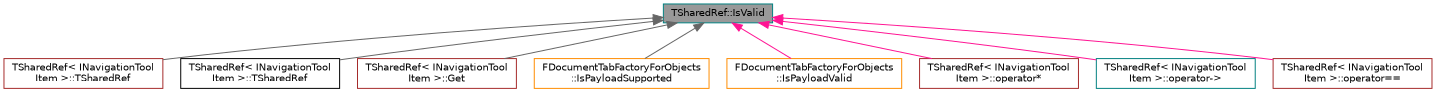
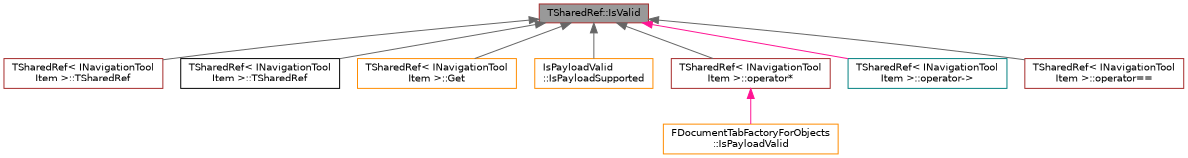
  digraph {
    rankdir=TB
    node [color=brown fillcolor=white fontname=Helvetica fontsize=10 shape=box style=filled]
    edge [color=gray40 dir=back fontname=Helvetica fontsize=10 labelfontname=Helvetica labelfontsize=10 style=solid]
-   n1 [color=teal fillcolor=grey60 fontcolor=black height=0.2 label="TSharedRef::IsValid" width=0.4]
+   n1 [fillcolor=grey60 fontcolor=black height=0.2 label="TSharedRef::IsValid" width=0.4]
    n2 [height=0.2 label="TSharedRef\< INavigationTool\lItem \>::TSharedRef" width=0.4]
    n3 [color=black height=0.2 label="TSharedRef\< INavigationTool\lItem \>::TSharedRef" width=0.4]
-   n4 [height=0.2 label="TSharedRef\< INavigationTool\lItem \>::Get" width=0.4]
-   n5 [color=darkorange height=0.2 label="FDocumentTabFactoryForObjects\l::IsPayloadSupported" width=0.4]
+   n4 [color=darkorange height=0.2 label="TSharedRef\< INavigationTool\lItem \>::Get" width=0.4]
+   n5 [color=darkorange height=0.2 label="IsPayloadValid\l::IsPayloadSupported" width=0.4]
    n6 [color=darkorange height=0.2 label="FDocumentTabFactoryForObjects\l::IsPayloadValid" width=0.4]
    n7 [height=0.2 label="TSharedRef\< INavigationTool\lItem \>::operator*" width=0.4]
    n8 [color=teal height=0.2 label="TSharedRef\< INavigationTool\lItem \>::operator-\>" width=0.4]
    n9 [height=0.2 label="TSharedRef\< INavigationTool\lItem \>::operator==" width=0.4]
    n1 -> n2
    n1 -> n3
    n1 -> n4
    n1 -> n5
-   n1 -> n6 [color=deeppink]
-   n1 -> n7 [color=deeppink]
+   n7 -> n6 [color=deeppink]
+   n1 -> n7
    n1 -> n8 [color=deeppink]
-   n1 -> n9 [color=deeppink]
+   n1 -> n9
  }
